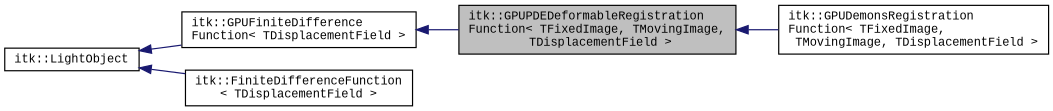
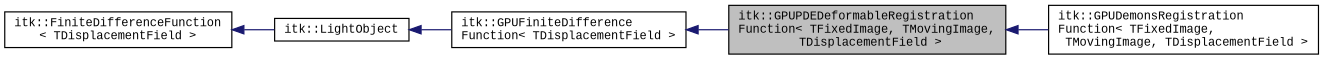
  digraph {
    fontname="Liberation Mono"
    rankdir=LR
    node [color=black fillcolor=white fontname="Liberation Mono" fontsize=10 shape=record style=filled]
    edge [color=midnightblue dir=back fontname="Liberation Mono" fontsize=10 labelfontname=Helvetica labelfontsize=10 style=solid]
    n1 [fillcolor=grey75 fontcolor=black height=0.2 label="itk::GPUPDEDeformableRegistration\lFunction\< TFixedImage, TMovingImage,\l TDisplacementField \>" width=0.4]
    n2 [height=0.2 label="itk::GPUDemonsRegistration\lFunction\< TFixedImage,\l TMovingImage, TDisplacementField \>" width=0.4]
    n3 [height=0.2 label="itk::GPUFiniteDifference\lFunction\< TDisplacementField \>" width=0.4]
    n4 [height=0.2 label="itk::FiniteDifferenceFunction\l\< TDisplacementField \>" width=0.4]
    n5 [height=0.2 label="itk::LightObject" width=0.4]
    n1 -> n2
    n3 -> n1
    n5 -> n3
-   n5 -> n4
+   n4 -> n5
  }
